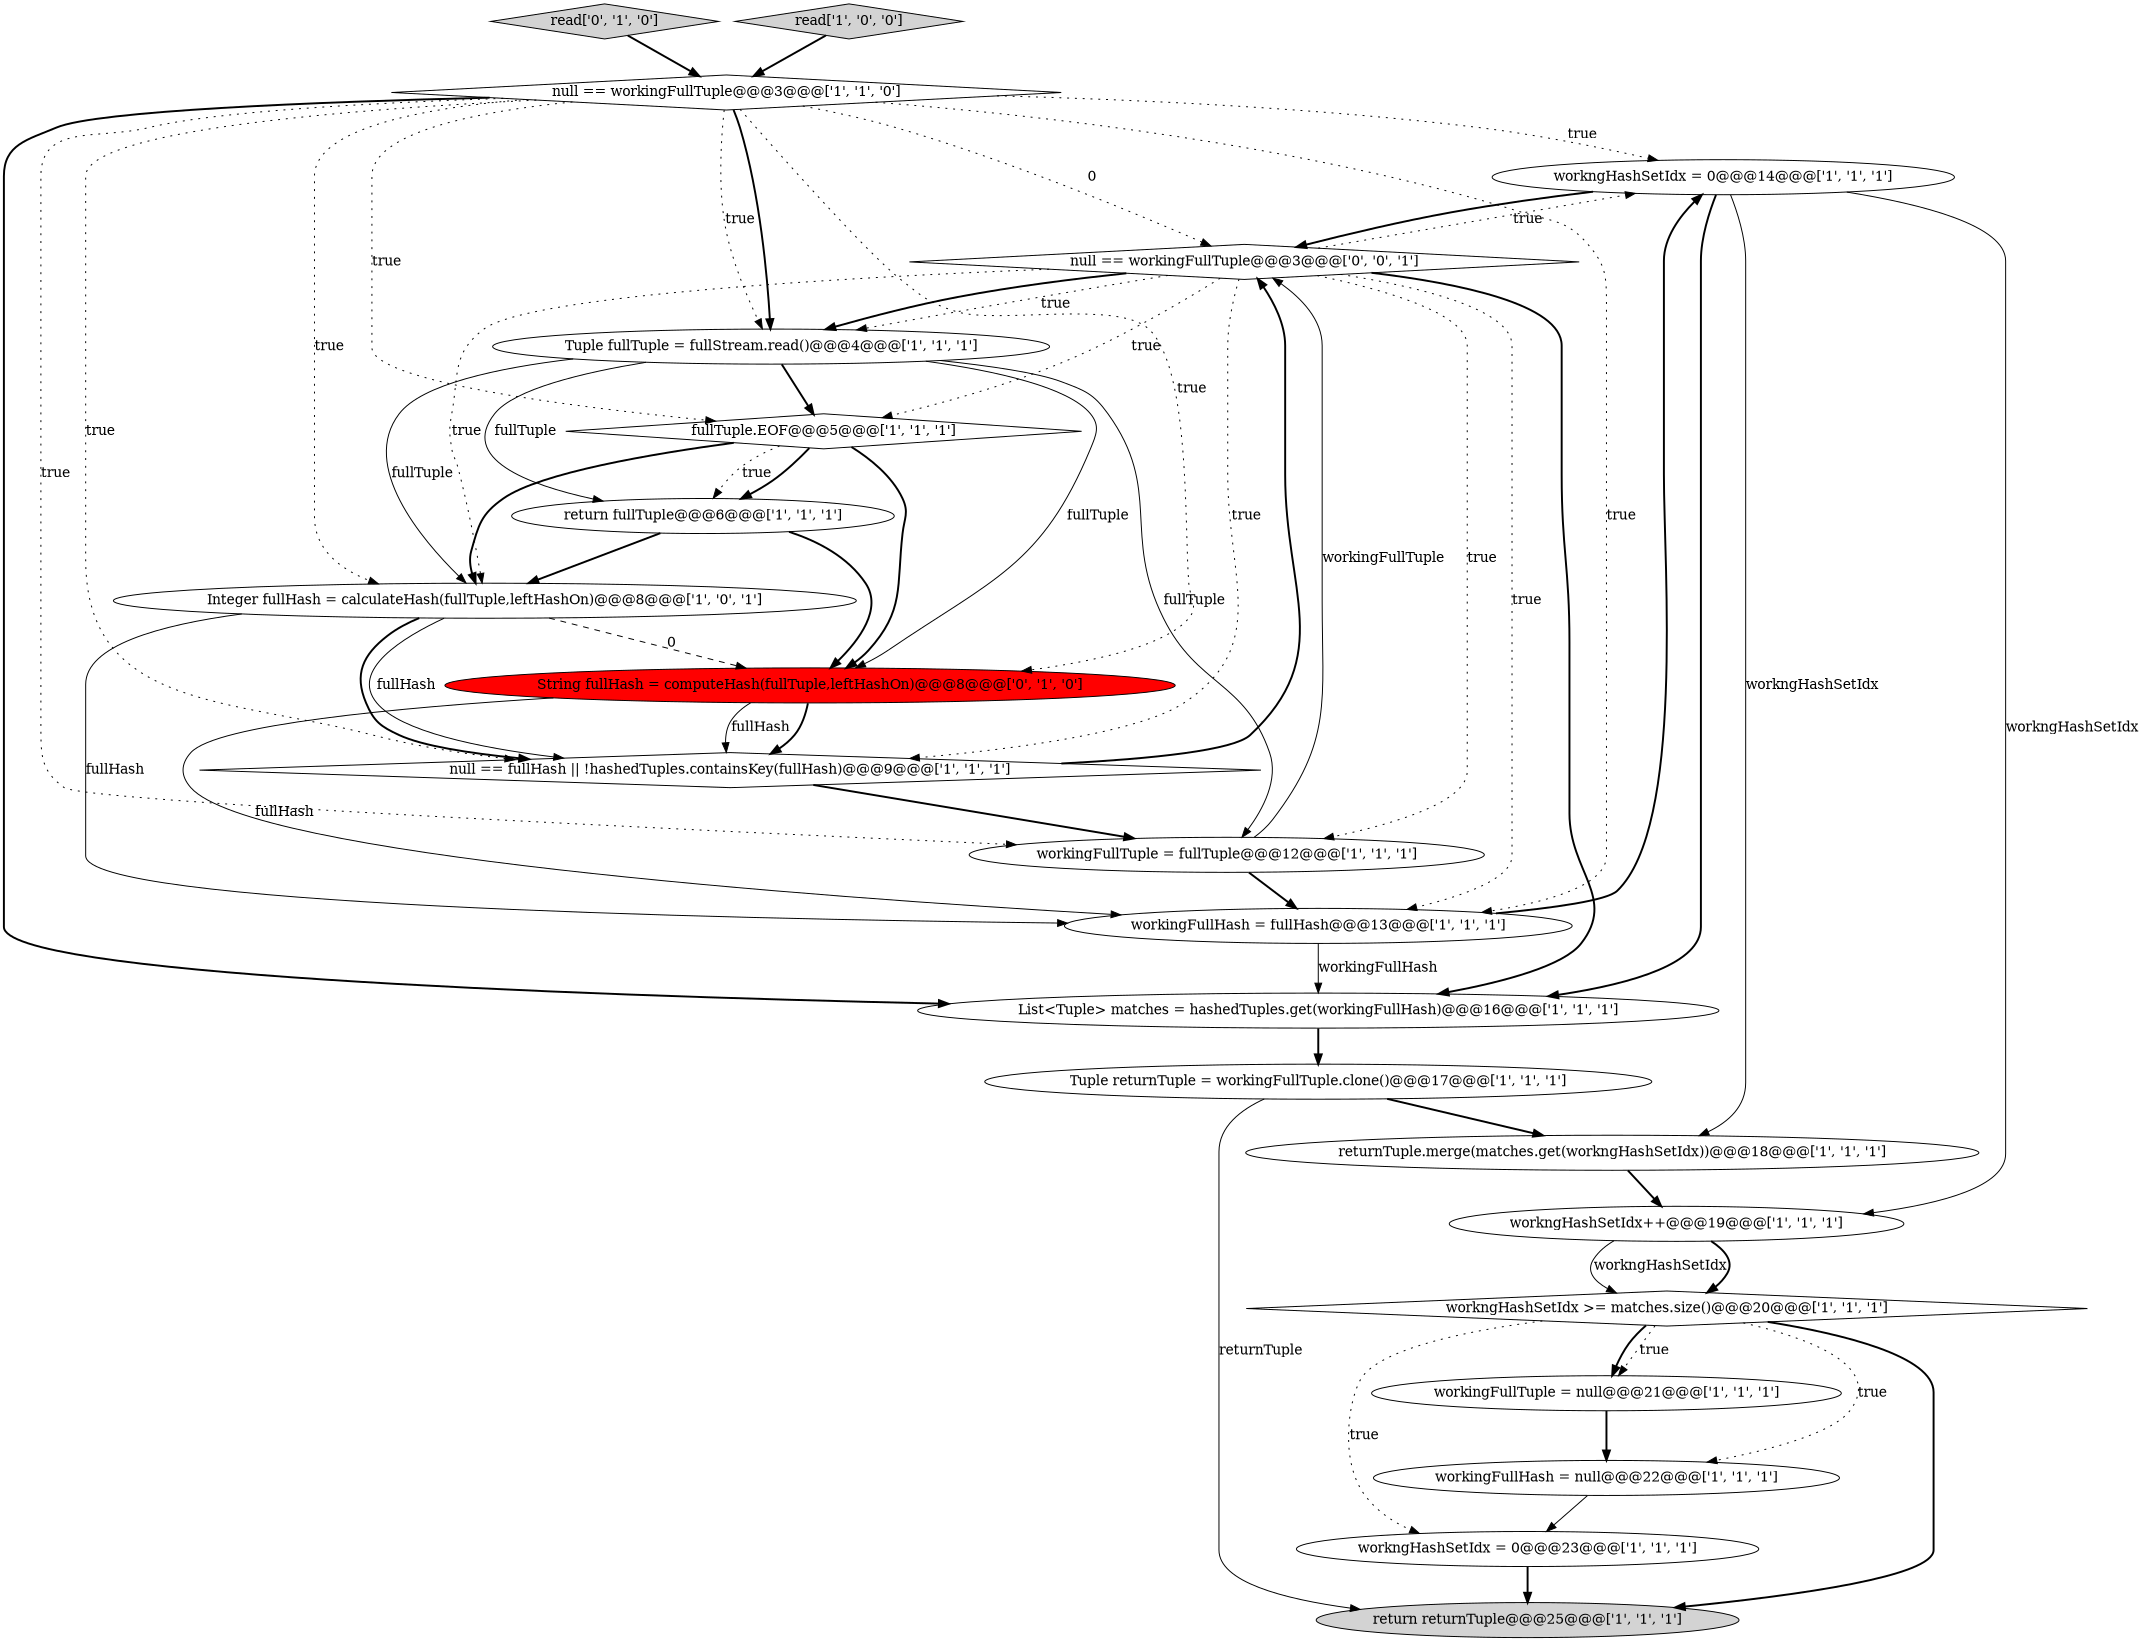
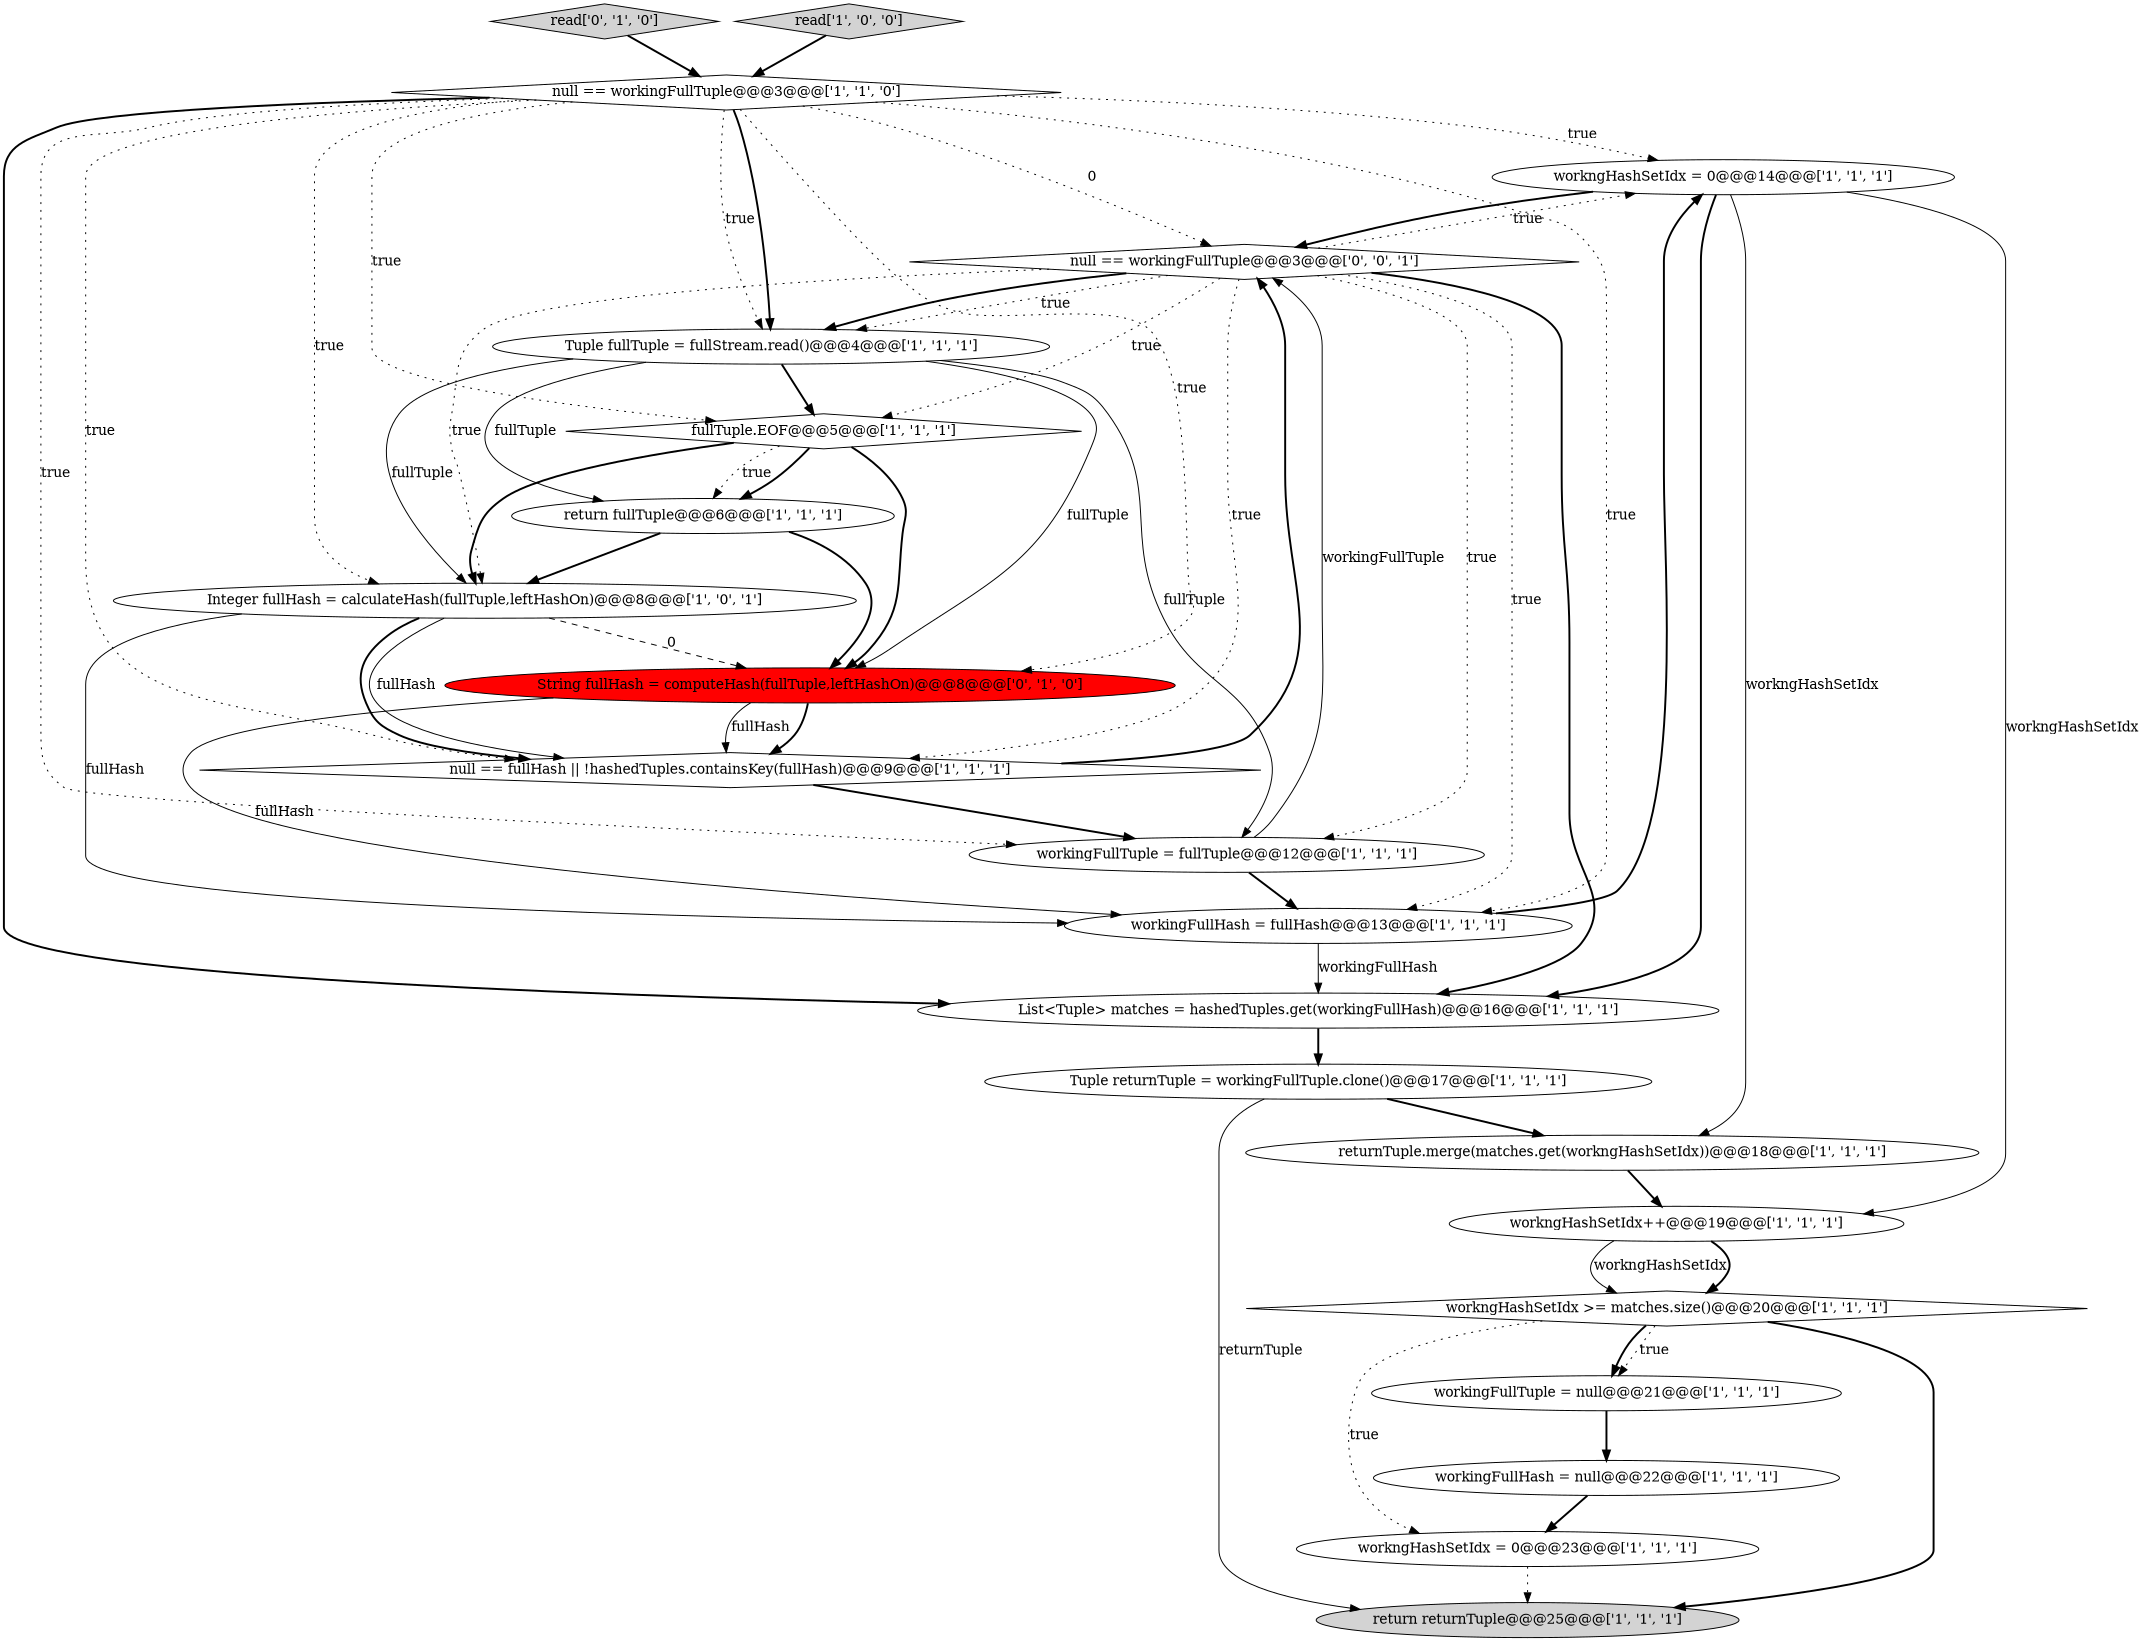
  digraph {
    node [fillcolor=white shape=ellipse style=filled]
    edge [style=bold]
    n1 [label="workngHashSetIdx++@@@19@@@['1', '1', '1']"]
    n2 [label="workngHashSetIdx >= matches.size()@@@20@@@['1', '1', '1']" shape=diamond]
    n3 [label="workingFullHash = null@@@22@@@['1', '1', '1']"]
    n4 [label="workngHashSetIdx = 0@@@23@@@['1', '1', '1']"]
    n5 [fillcolor=lightgray label="return returnTuple@@@25@@@['1', '1', '1']"]
    n6 [label="workingFullTuple = null@@@21@@@['1', '1', '1']"]
    n7 [label="return fullTuple@@@6@@@['1', '1', '1']"]
    n8 [fillcolor=red label="String fullHash = computeHash(fullTuple,leftHashOn)@@@8@@@['0', '1', '0']"]
    n9 [label="Integer fullHash = calculateHash(fullTuple,leftHashOn)@@@8@@@['1', '0', '1']"]
    n10 [label="null == fullHash || !hashedTuples.containsKey(fullHash)@@@9@@@['1', '1', '1']" shape=diamond]
    n11 [label="workingFullHash = fullHash@@@13@@@['1', '1', '1']"]
    n12 [label="null == workingFullTuple@@@3@@@['0', '0', '1']" shape=diamond]
    n13 [label="List<Tuple> matches = hashedTuples.get(workingFullHash)@@@16@@@['1', '1', '1']"]
    n14 [label="fullTuple.EOF@@@5@@@['1', '1', '1']" shape=diamond]
    n15 [label="Tuple fullTuple = fullStream.read()@@@4@@@['1', '1', '1']"]
    n16 [label="workingFullTuple = fullTuple@@@12@@@['1', '1', '1']"]
    n17 [label="workngHashSetIdx = 0@@@14@@@['1', '1', '1']"]
    n18 [label="Tuple returnTuple = workingFullTuple.clone()@@@17@@@['1', '1', '1']"]
    n19 [label="returnTuple.merge(matches.get(workngHashSetIdx))@@@18@@@['1', '1', '1']"]
    n20 [fillcolor=lightgray label="read['0', '1', '0']" shape=diamond]
    n21 [label="null == workingFullTuple@@@3@@@['1', '1', '0']" shape=diamond]
    n22 [fillcolor=lightgray label="read['1', '0', '0']" shape=diamond]
    n1 -> n2 [label=workngHashSetIdx style=solid]
    n1 -> n2
-   n2 -> n3 [label=true style=dotted]
    n2 -> n4 [label=true style=dotted]
    n2 -> n5
    n2 -> n6 [label=true style=dotted]
    n2 -> n6
-   n3 -> n4 [style=solid]
-   n4 -> n5
+   n3 -> n4
+   n4 -> n5 [style=dotted]
    n6 -> n3
    n7 -> n8
    n7 -> n9
    n8 -> n10
    n8 -> n10 [label=fullHash style=solid]
    n8 -> n11 [label=fullHash style=solid]
    n9 -> n8 [label=0 style=dashed]
    n9 -> n10 [label=fullHash style=solid]
    n9 -> n10
    n9 -> n11 [label=fullHash style=solid]
    n10 -> n12
    n10 -> n16
    n11 -> n13 [label=workingFullHash style=solid]
    n11 -> n17
    n12 -> n9 [label=true style=dotted]
    n12 -> n10 [label=true style=dotted]
    n12 -> n11 [label=true style=dotted]
    n12 -> n13
    n12 -> n14 [label=true style=dotted]
    n12 -> n15 [label=true style=dotted]
    n12 -> n15
    n12 -> n16 [label=true style=dotted]
    n12 -> n17 [label=true style=dotted]
    n13 -> n18
    n14 -> n7 [label=true style=dotted]
    n14 -> n7
    n14 -> n8
    n14 -> n9
    n15 -> n7 [label=fullTuple style=solid]
    n15 -> n8 [label=fullTuple style=solid]
    n15 -> n9 [label=fullTuple style=solid]
    n15 -> n14
    n15 -> n16 [label=fullTuple style=solid]
    n16 -> n11
    n16 -> n12 [label=workingFullTuple style=solid]
    n17 -> n1 [label=workngHashSetIdx style=solid]
    n17 -> n12
    n17 -> n13
    n17 -> n19 [label=workngHashSetIdx style=solid]
    n18 -> n5 [label=returnTuple style=solid]
    n18 -> n19
    n19 -> n1
    n20 -> n21
    n21 -> n8 [label=true style=dotted]
    n21 -> n9 [label=true style=dotted]
    n21 -> n10 [label=true style=dotted]
    n21 -> n11 [label=true style=dotted]
    n21 -> n12 [label=0 style=dotted]
    n21 -> n13
    n21 -> n14 [label=true style=dotted]
    n21 -> n15
    n21 -> n15 [label=true style=dotted]
    n21 -> n16 [label=true style=dotted]
    n21 -> n17 [label=true style=dotted]
    n22 -> n21
  }
